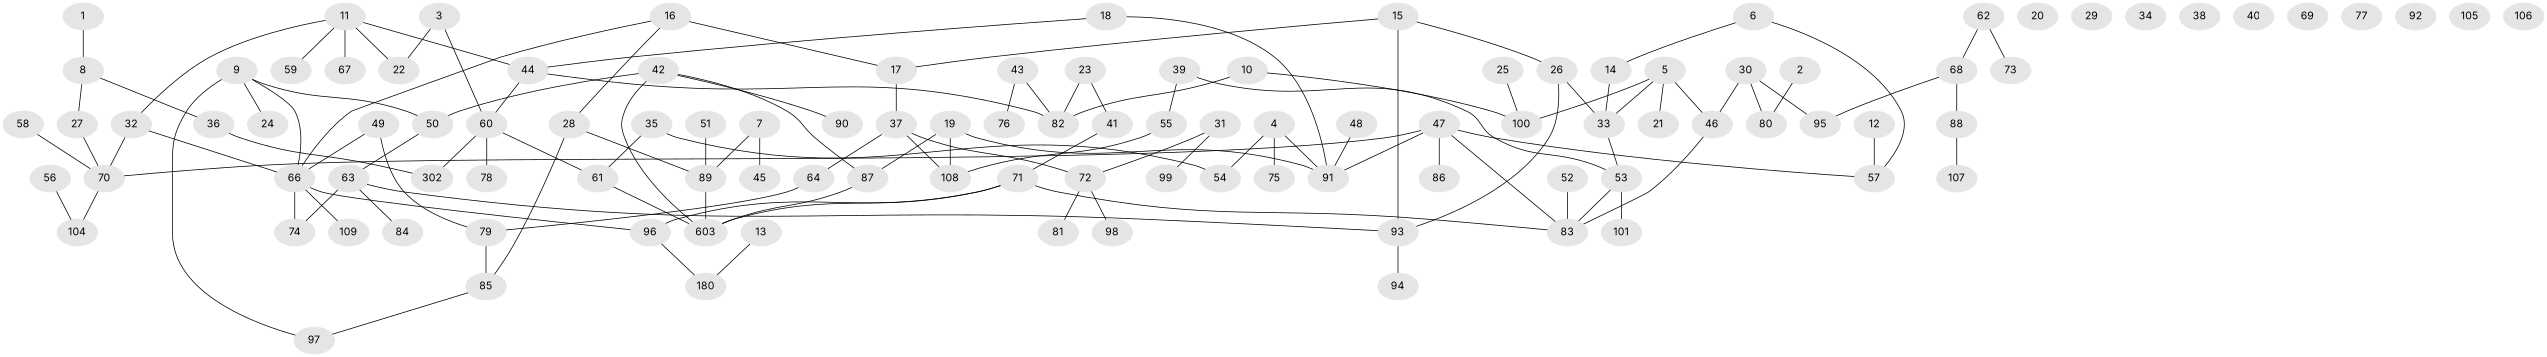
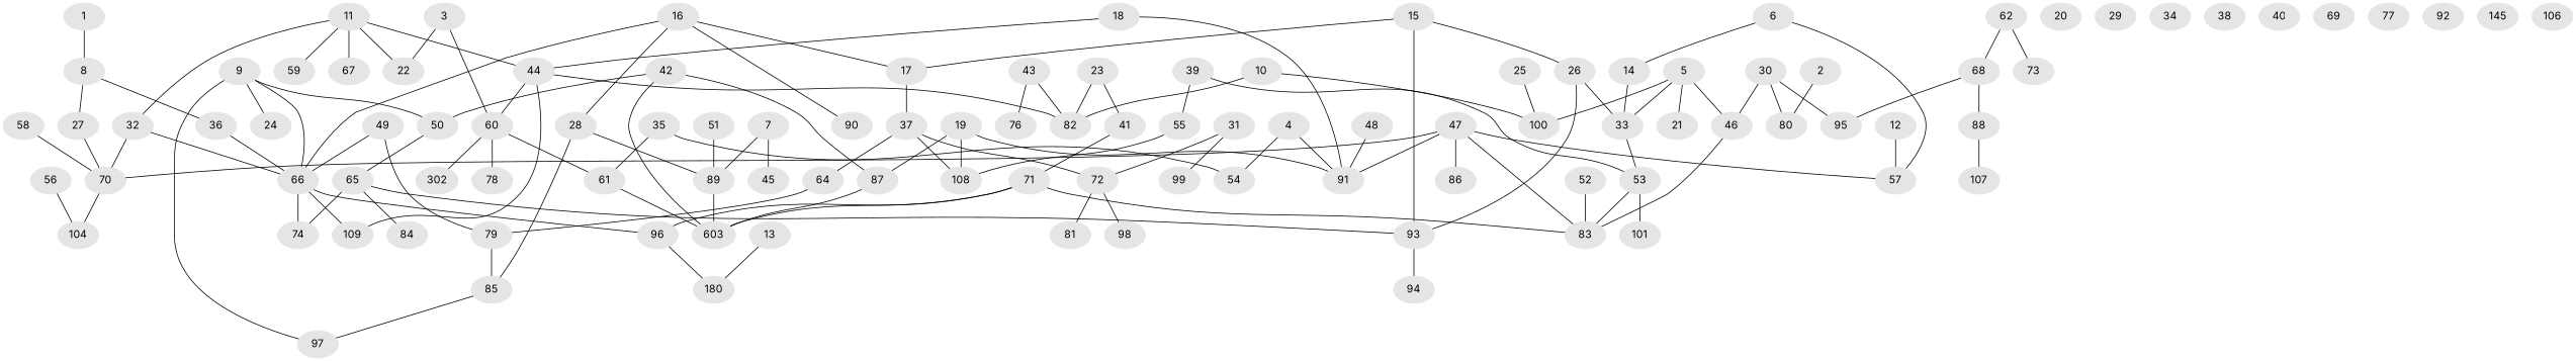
  graph {
    fontname=Inter
    node [color=gray90 fontname=Inter style=filled]
    edge [fontname=Inter]
    1
    8
    27
    36
    2
    80
    3
    22
    60
    61
    78
    n12 [label=302]
    4
    54
-   75
    91
    5
    21
    33
    46
    100
    53
    83
    6
    14
    57
    7
    45
    89
    n30 [label=603]
    70
    66
    9
    24
    50
    97
-   63
+   63 [label=65]
    109
    74
    96
    10
    82
    11
    32
    44
    59
    67
    12
    n49 [label=180]
    13
    15
    17
    26
    93
    37
    94
    16
    28
    90
    85
    108
    72
    64
    18
    19
    87
    20
    23
    41
    71
    25
    104
    29
    30
    95
    31
    99
    81
    98
    101
    34
    35
    79
    38
    39
    55
    40
    42
    43
    76
    47
    86
    48
    49
    84
    51
    52
    56
    58
    62
    68
    73
    88
    107
    69
    77
    92
-   105
+   105 [label=145]
    106
    1 -- 8
    8 -- 27
    8 -- 36
    27 -- 70
-   36 -- n12
+   36 -- 66
    2 -- 80
    3 -- 22
    3 -- 60
    60 -- 61
    60 -- 78
    60 -- n12
    61 -- n30
    4 -- 54
-   4 -- 75
    4 -- 91
    5 -- 21
    5 -- 33
    5 -- 46
    5 -- 100
    33 -- 53
    46 -- 83
    53 -- 83
    53 -- 101
    6 -- 14
    6 -- 57
    14 -- 33
    7 -- 45
    7 -- 89
    89 -- n30
    70 -- 104
    66 -- 109
    66 -- 74
    66 -- 96
    9 -- 66
    9 -- 24
    9 -- 50
    9 -- 97
    50 -- 63
    63 -- 74
    63 -- 93
    63 -- 84
    96 -- n49
    10 -- 100
    10 -- 82
    11 -- 22
    11 -- 32
    11 -- 44
    11 -- 59
    11 -- 67
    32 -- 70
    32 -- 66
    44 -- 60
+   44 -- 109
    44 -- 82
    12 -- 57
    13 -- n49
    15 -- 17
    15 -- 26
    15 -- 93
    17 -- 37
    26 -- 33
    26 -- 93
    93 -- 94
    37 -- 108
    37 -- 72
    37 -- 64
    16 -- 66
    16 -- 17
    16 -- 28
-   42 -- 90
+   16 -- 90
    28 -- 89
    28 -- 85
    85 -- 97
    72 -- 81
    72 -- 98
    64 -- 79
    18 -- 91
    18 -- 44
    19 -- 91
    19 -- 108
    19 -- 87
    87 -- n30
    23 -- 82
    23 -- 41
    41 -- 71
    71 -- 83
    71 -- n30
    71 -- 96
    25 -- 100
    30 -- 80
    30 -- 46
    30 -- 95
    31 -- 72
    31 -- 99
    35 -- 61
    35 -- 54
    79 -- 85
    39 -- 53
    39 -- 55
    55 -- 108
    42 -- n30
    42 -- 50
    42 -- 87
    43 -- 82
    43 -- 76
    47 -- 91
    47 -- 83
    47 -- 57
    47 -- 70
    47 -- 86
    48 -- 91
    49 -- 66
    49 -- 79
    51 -- 89
    52 -- 83
    56 -- 104
    58 -- 70
    62 -- 68
    62 -- 73
    68 -- 95
    68 -- 88
    88 -- 107
  }
